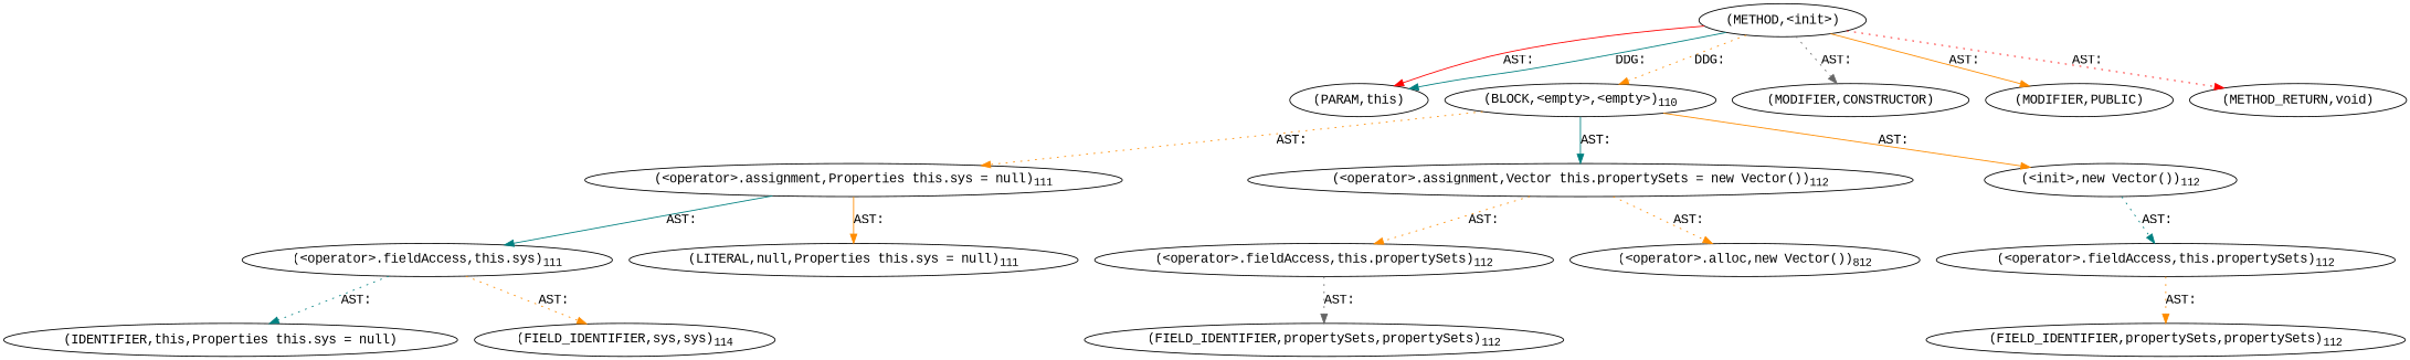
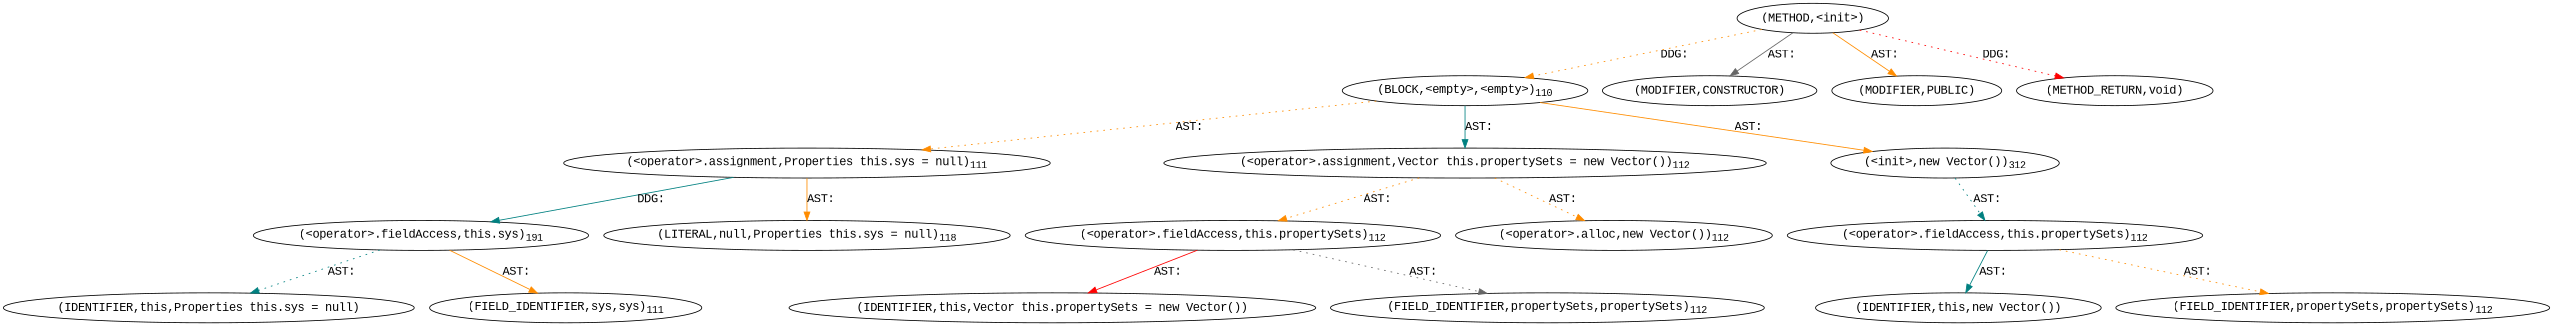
  digraph {
    fontname="Liberation Mono"
    node [fontname="Liberation Mono"]
    edge [color=darkorange fontname="Liberation Mono" style=solid]
    n1 [label=<(METHOD,&lt;init&gt;)>]
-   n2 [label=<(PARAM,this)>]
    n3 [label=<(BLOCK,&lt;empty&gt;,&lt;empty&gt;)<SUB>110</SUB>>]
    n4 [label=<(MODIFIER,CONSTRUCTOR)>]
    n5 [label=<(MODIFIER,PUBLIC)>]
    n6 [label=<(METHOD_RETURN,void)>]
    n7 [label=<(&lt;operator&gt;.assignment,Properties this.sys = null)<SUB>111</SUB>>]
    n8 [label=<(&lt;operator&gt;.assignment,Vector this.propertySets = new Vector())<SUB>112</SUB>>]
-   n9 [label=<(&lt;init&gt;,new Vector())<SUB>112</SUB>>]
-   n10 [label=<(&lt;operator&gt;.fieldAccess,this.sys)<SUB>111</SUB>>]
-   n11 [label=<(LITERAL,null,Properties this.sys = null)<SUB>111</SUB>>]
+   n9 [label=<(&lt;init&gt;,new Vector())<SUB>312</SUB>>]
+   n10 [label=<(&lt;operator&gt;.fieldAccess,this.sys)<SUB>191</SUB>>]
+   n11 [label=<(LITERAL,null,Properties this.sys = null)<SUB>118</SUB>>]
    n12 [label=<(&lt;operator&gt;.fieldAccess,this.propertySets)<SUB>112</SUB>>]
-   n13 [label=<(&lt;operator&gt;.alloc,new Vector())<SUB>812</SUB>>]
+   n13 [label=<(&lt;operator&gt;.alloc,new Vector())<SUB>112</SUB>>]
    n14 [label=<(&lt;operator&gt;.fieldAccess,this.propertySets)<SUB>112</SUB>>]
    n15 [label=<(IDENTIFIER,this,Properties this.sys = null)>]
-   n16 [label=<(FIELD_IDENTIFIER,sys,sys)<SUB>114</SUB>>]
+   n16 [label=<(FIELD_IDENTIFIER,sys,sys)<SUB>111</SUB>>]
+   n17 [label=<(IDENTIFIER,this,Vector this.propertySets = new Vector())>]
    n18 [label=<(FIELD_IDENTIFIER,propertySets,propertySets)<SUB>112</SUB>>]
+   n19 [label=<(IDENTIFIER,this,new Vector())>]
    n20 [label=<(FIELD_IDENTIFIER,propertySets,propertySets)<SUB>112</SUB>>]
-   n1 -> n2 [color=red label="AST: "]
-   n1 -> n2 [color=teal label="DDG: "]
    n1 -> n3 [label="DDG: " style=dotted]
-   n1 -> n4 [color=gray40 label="AST: " style=dotted]
+   n1 -> n4 [color=gray40 label="AST: "]
    n1 -> n5 [label="AST: "]
-   n1 -> n6 [color=red label="AST: " style=dotted]
+   n1 -> n6 [color=red label="DDG: " style=dotted]
    n3 -> n7 [label="AST: " style=dotted]
    n3 -> n8 [color=teal label="AST: "]
    n3 -> n9 [label="AST: "]
-   n7 -> n10 [color=teal label="AST: "]
+   n7 -> n10 [color=teal label="DDG: "]
    n7 -> n11 [label="AST: "]
    n8 -> n12 [label="AST: " style=dotted]
    n8 -> n13 [label="AST: " style=dotted]
    n9 -> n14 [color=teal label="AST: " style=dotted]
    n10 -> n15 [color=teal label="AST: " style=dotted]
-   n10 -> n16 [label="AST: " style=dotted]
+   n10 -> n16 [label="AST: "]
+   n12 -> n17 [color=red label="AST: "]
    n12 -> n18 [color=gray40 label="AST: " style=dotted]
+   n14 -> n19 [color=teal label="AST: "]
    n14 -> n20 [label="AST: " style=dotted]
  }
